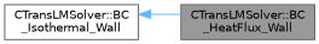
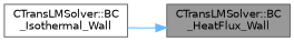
  digraph {
    rankdir=RL
    node [fontname=Helvetica fontsize=10 shape=box style=filled]
    n1 [color=gray40 fillcolor=grey60 fontcolor=black height=0.2 label="CTransLMSolver::BC\l_HeatFlux_Wall" width=0.4]
    n2 [color=grey40 fillcolor=white height=0.2 label="CTransLMSolver::BC\l_Isothermal_Wall" width=0.4]
-   n2 -> n1 [color=steelblue1 dir=back fontname=Helvetica fontsize=10 labelfontname=Helvetica labelfontsize=10 style=solid]
+   n1 -> n2 [color=steelblue1 dir=back fontname=Helvetica fontsize=10 labelfontname=Helvetica labelfontsize=10 style=solid]
  }
